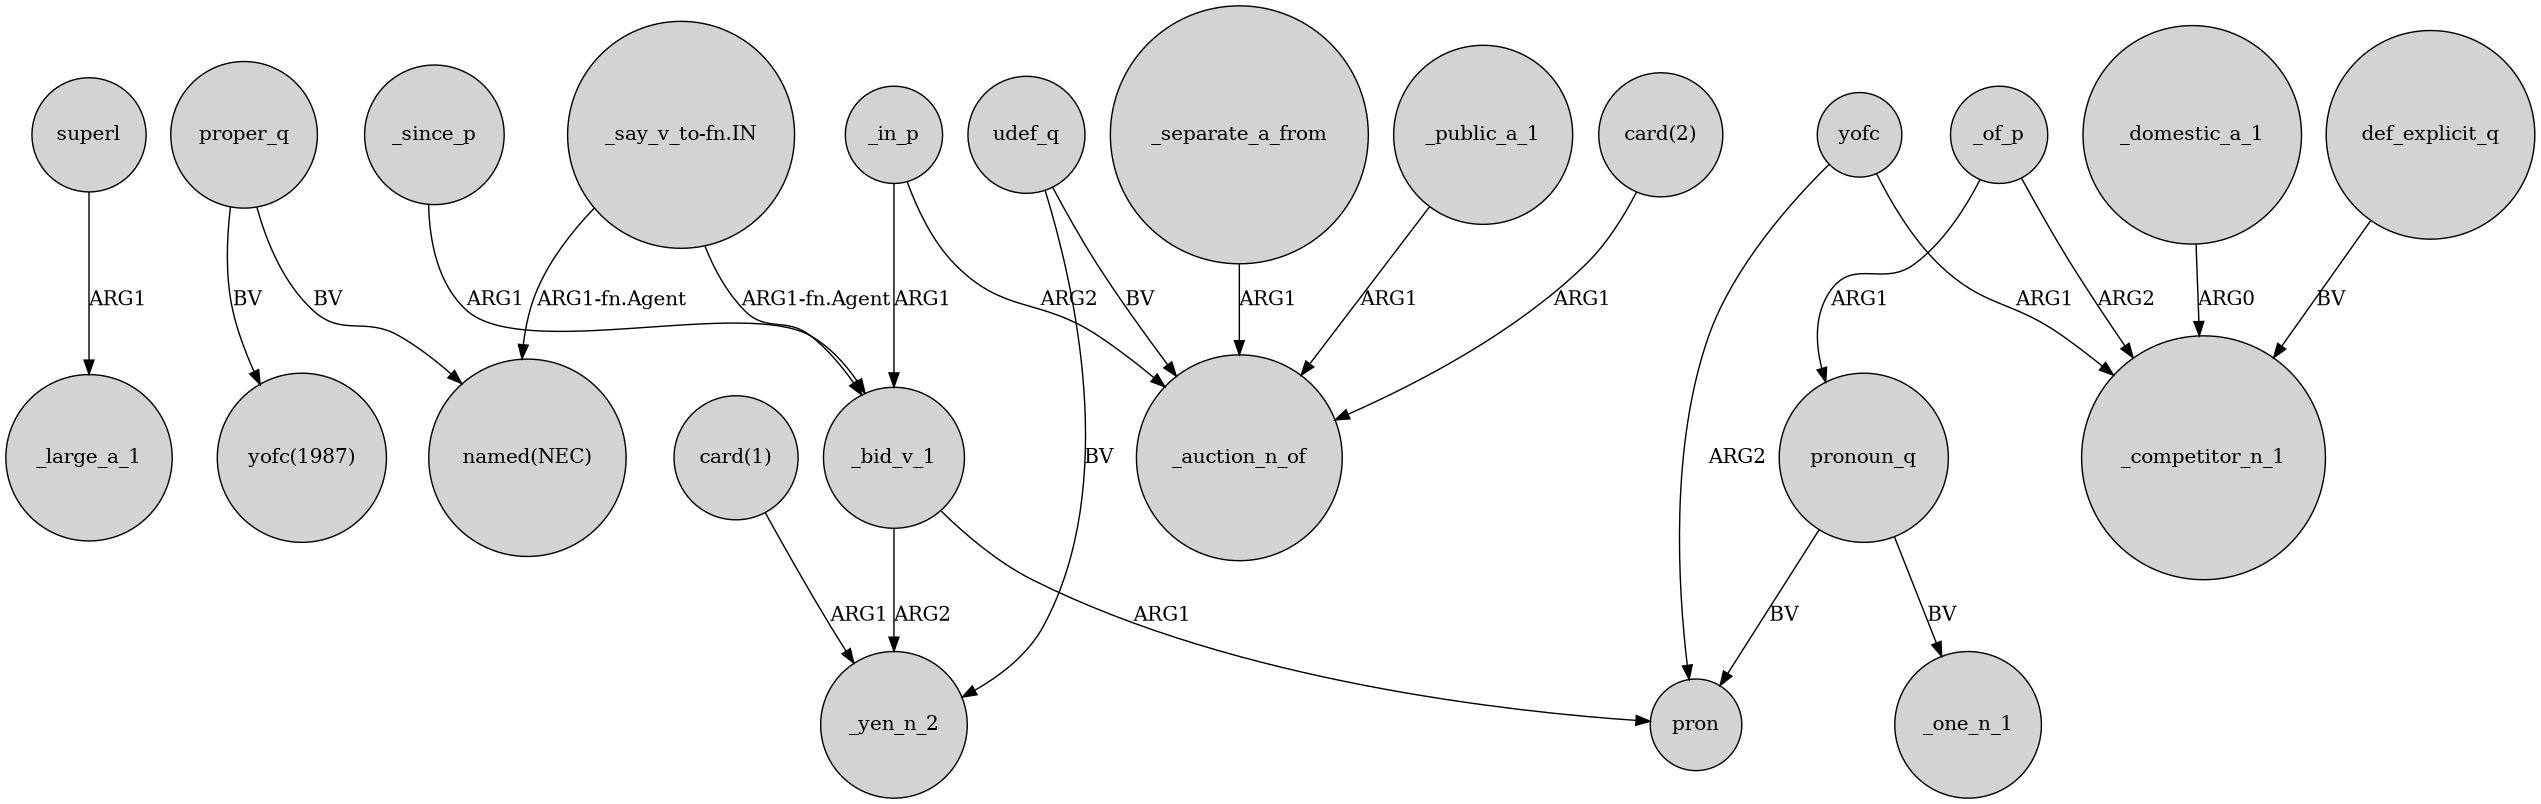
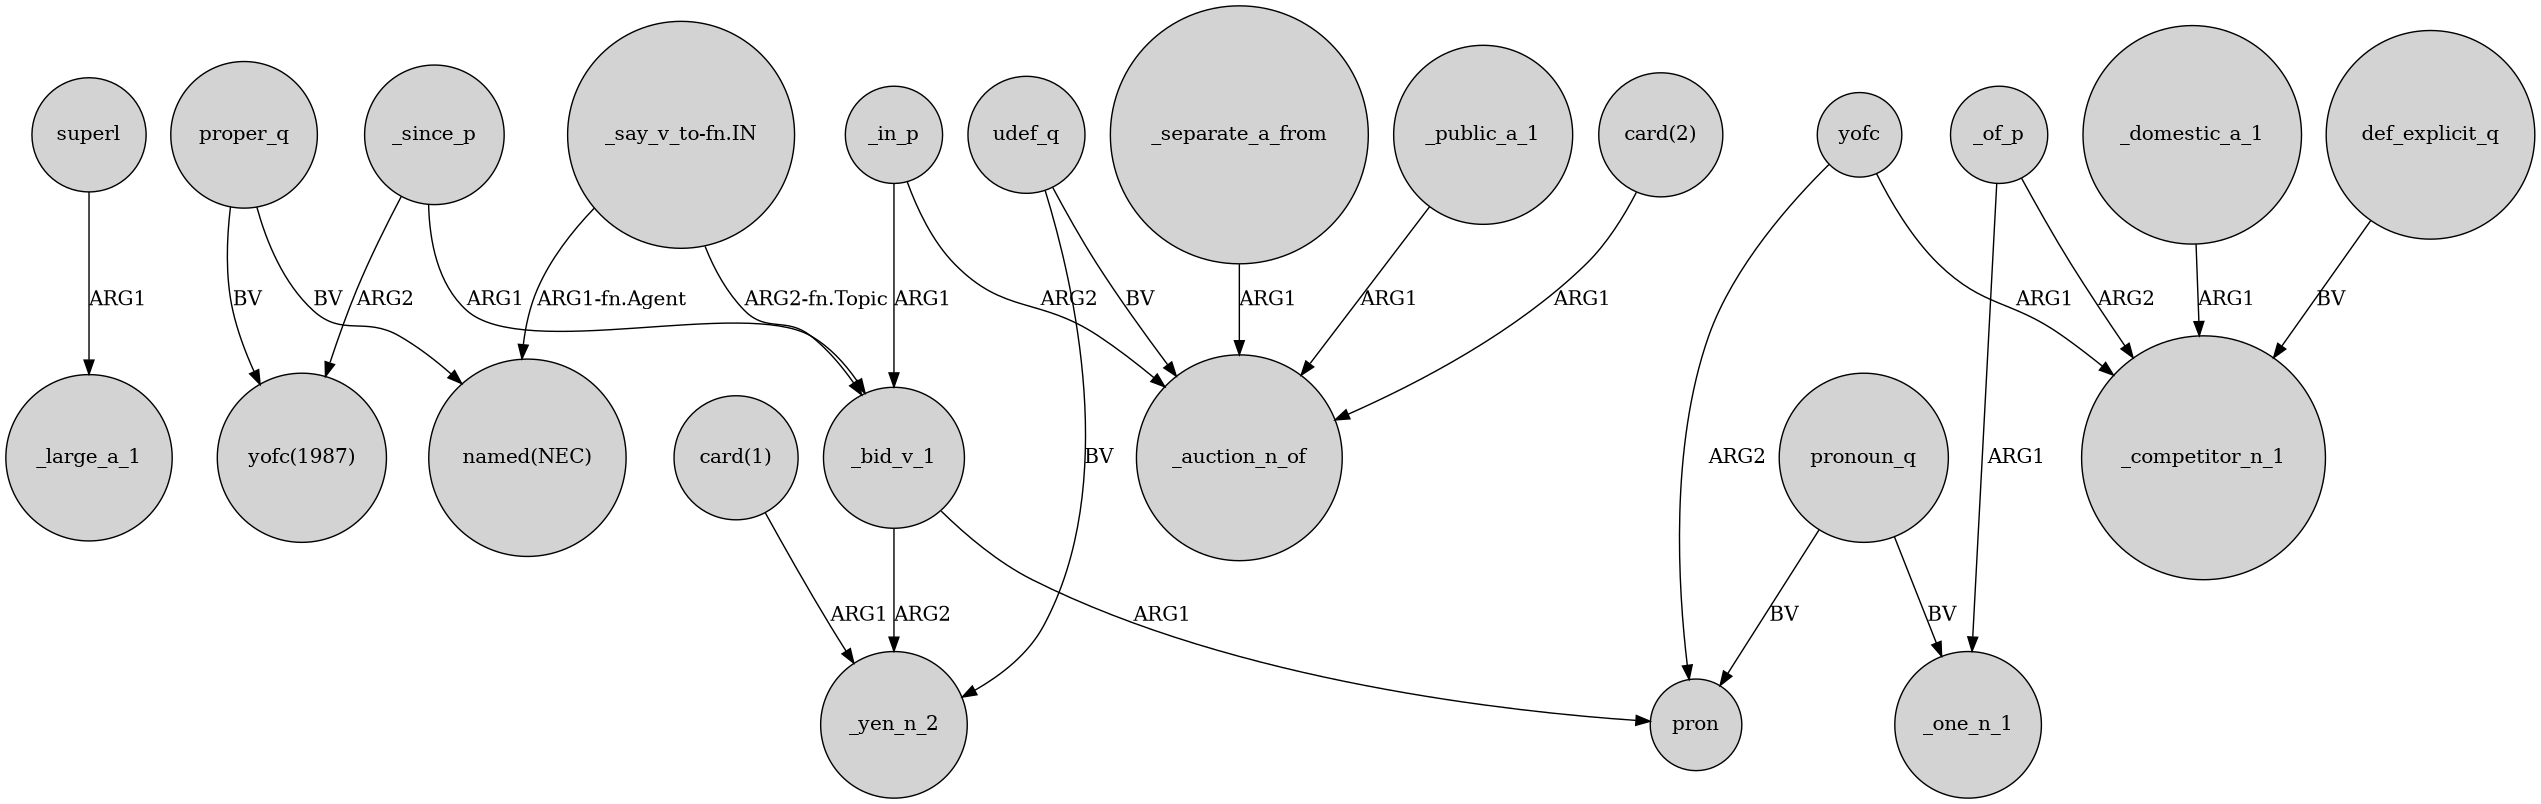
  digraph {
    node [shape=circle style=filled]
    superl
    _large_a_1
    proper_q
    "named(NEC)"
    "yofc(1987)"
    _of_p
    _competitor_n_1
    _one_n_1
    _separate_a_from
    _auction_n_of
    udef_q
    _yen_n_2
    _since_p
    _bid_v_1
    pron
    n16 [label=yofc]
    _domestic_a_1
    _public_a_1
    "_say_v_to-fn.IN"
    "card(2)"
    pronoun_q
    def_explicit_q
    _in_p
    "card(1)"
    superl -> _large_a_1 [label=ARG1]
    proper_q -> "named(NEC)" [label=BV]
    proper_q -> "yofc(1987)" [label=BV]
    _of_p -> _competitor_n_1 [label=ARG2]
-   _of_p -> pronoun_q [label=ARG1]
+   _of_p -> _one_n_1 [label=ARG1]
    _separate_a_from -> _auction_n_of [label=ARG1]
    udef_q -> _auction_n_of [label=BV]
    udef_q -> _yen_n_2 [label=BV]
+   _since_p -> "yofc(1987)" [label=ARG2]
    _since_p -> _bid_v_1 [label=ARG1]
    _bid_v_1 -> _yen_n_2 [label=ARG2]
    _bid_v_1 -> pron [label=ARG1]
    n16 -> _competitor_n_1 [label=ARG1]
    n16 -> pron [label=ARG2]
-   _domestic_a_1 -> _competitor_n_1 [label=ARG0]
+   _domestic_a_1 -> _competitor_n_1 [label=ARG1]
    _public_a_1 -> _auction_n_of [label=ARG1]
    "_say_v_to-fn.IN" -> "named(NEC)" [label="ARG1-fn.Agent"]
-   "_say_v_to-fn.IN" -> _bid_v_1 [label="ARG1-fn.Agent"]
+   "_say_v_to-fn.IN" -> _bid_v_1 [label="ARG2-fn.Topic"]
    "card(2)" -> _auction_n_of [label=ARG1]
    pronoun_q -> _one_n_1 [label=BV]
    pronoun_q -> pron [label=BV]
    def_explicit_q -> _competitor_n_1 [label=BV]
    _in_p -> _auction_n_of [label=ARG2]
    _in_p -> _bid_v_1 [label=ARG1]
    "card(1)" -> _yen_n_2 [label=ARG1]
  }
